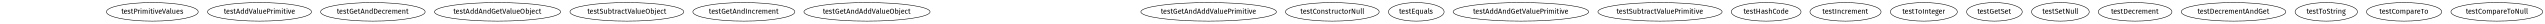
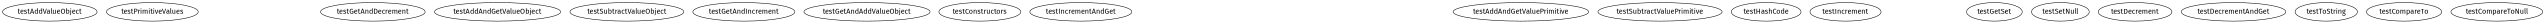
  digraph {
    fontname="Fira Sans"
    node [fontname="Fira Sans"]
+   testAddValueObject
    testPrimitiveValues
-   testAddValuePrimitive
    testGetAndDecrement
    testAddAndGetValueObject
    testSubtractValueObject
    testGetAndIncrement
    testGetAndAddValueObject
-   testGetAndAddValuePrimitive
-   testConstructorNull
-   testEquals
+   testConstructors
+   testIncrementAndGet
    testAddAndGetValuePrimitive
    testSubtractValuePrimitive
    testHashCode
    testIncrement
-   testToInteger
    testGetSet
    testSetNull
    testDecrement
    testDecrementAndGet
    testToString
    testCompareTo
    testCompareToNull
  }
